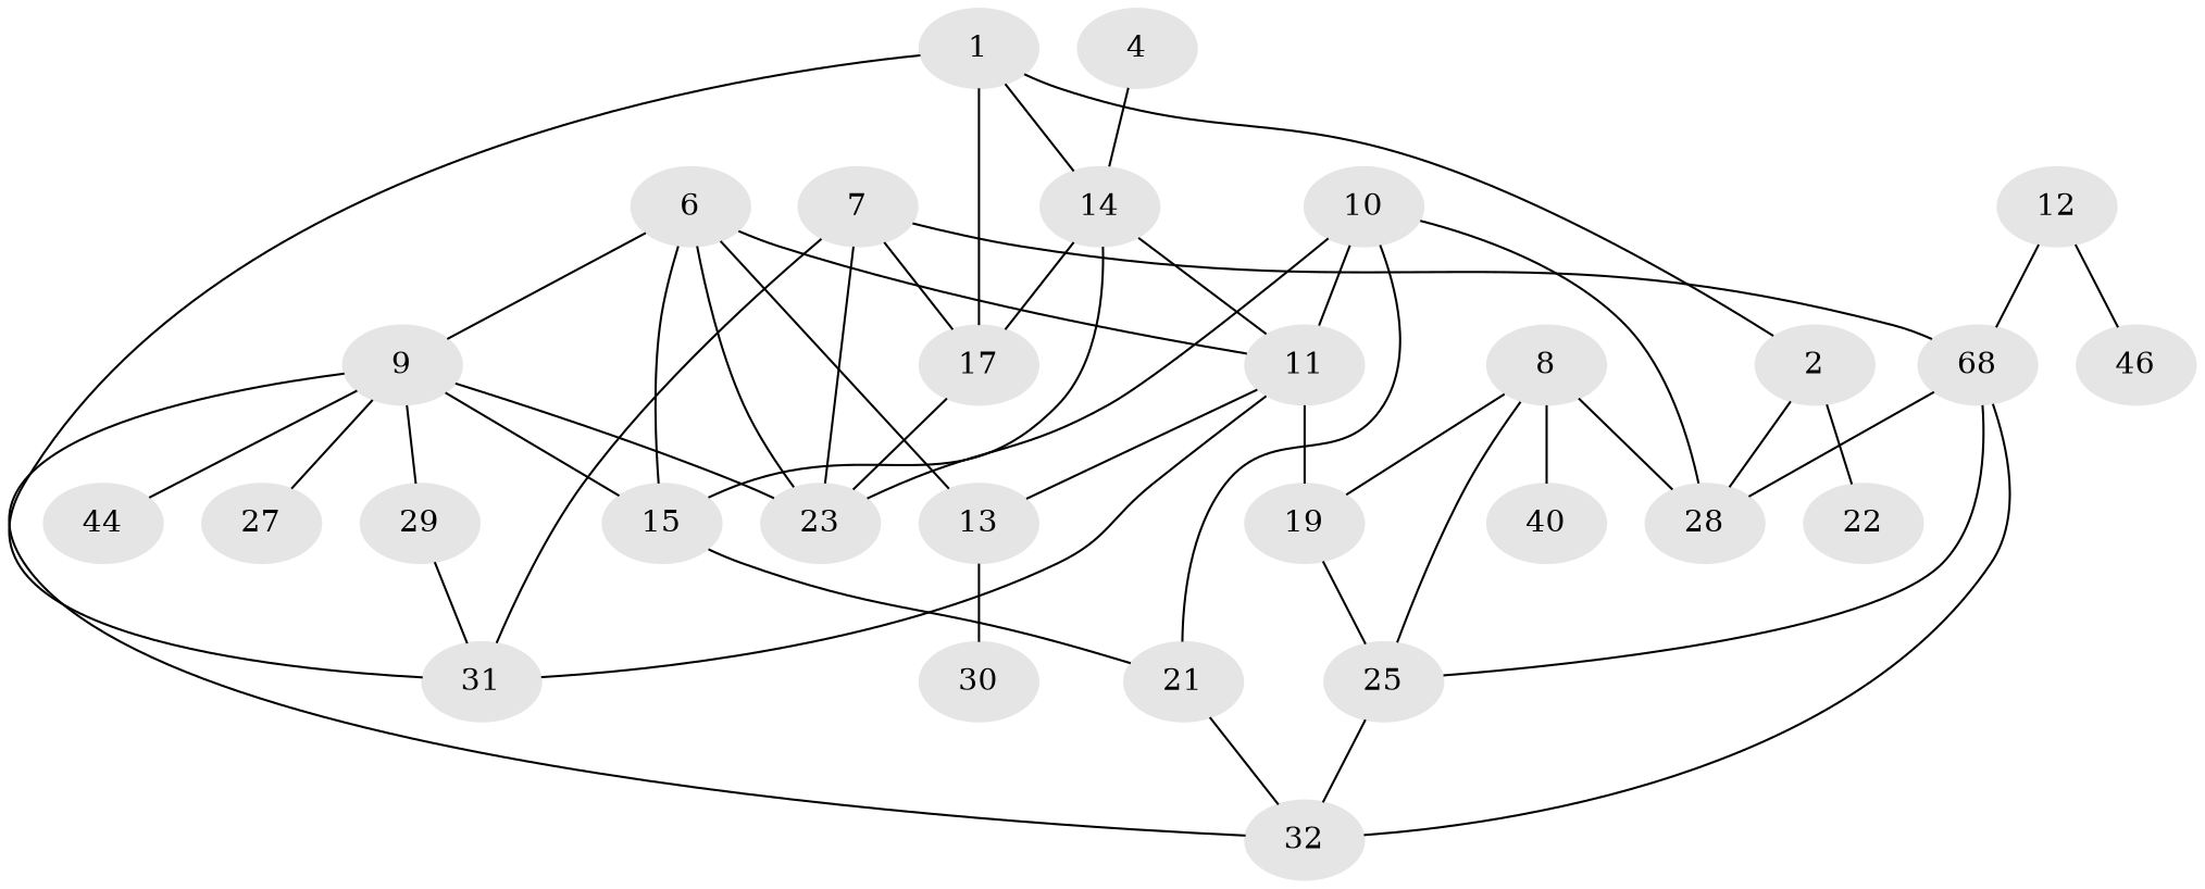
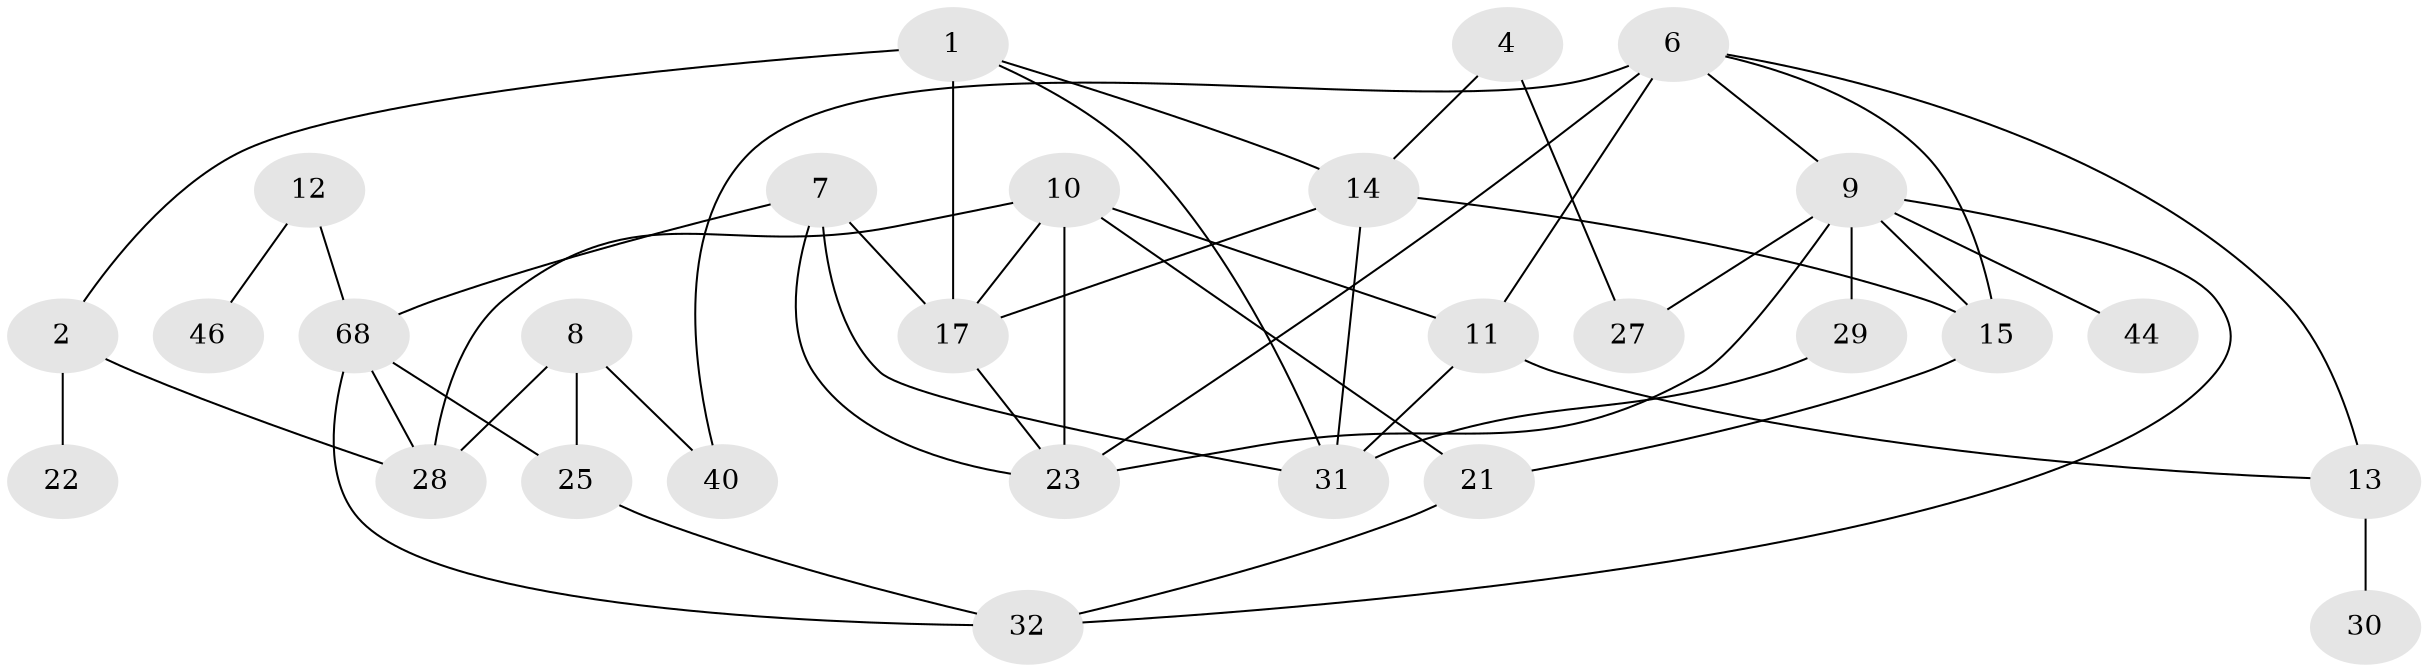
  graph {
    node [color=gray90 style=filled]
    edge [weight=1.0]
    1
    2
    14
    17
    31
    22
    28
    15
    23
    21
    32
    n12 [label=68]
    25
    n14 [label=46]
    4
    27
    11
    13
-   19
    6
    9
    n22 [label=40]
    n23 [label=44]
    29
    30
    7
    8
    10
    12
    1 -- 2
    1 -- 14
    1 -- 17 [weight=2.0]
    1 -- 31
    2 -- 22 [weight=2.0]
    2 -- 28
    14 -- 17
-   14 -- 11
+   14 -- 31
    14 -- 15
    17 -- 23
    15 -- 21
    21 -- 32
    n12 -- 28
    n12 -- 32
    n12 -- 25
    25 -- 32
    4 -- 14
+   4 -- 27
    11 -- 31
    11 -- 13
-   11 -- 19 [weight=2.0]
    13 -- 30
-   19 -- 25
    6 -- 15
    6 -- 23
    6 -- 11
    6 -- 13
    6 -- 9
+   6 -- n22
    9 -- 15
    9 -- 23
    9 -- 32
    9 -- 27
    9 -- n23
    9 -- 29
    29 -- 31
    7 -- 17
    7 -- 31
    7 -- 23
    7 -- n12
    8 -- 28
    8 -- 25
-   8 -- 19
    8 -- n22
+   10 -- 17 [weight=2.0]
    10 -- 28
    10 -- 23
    10 -- 21
    10 -- 11
    12 -- n12
    12 -- n14
  }
